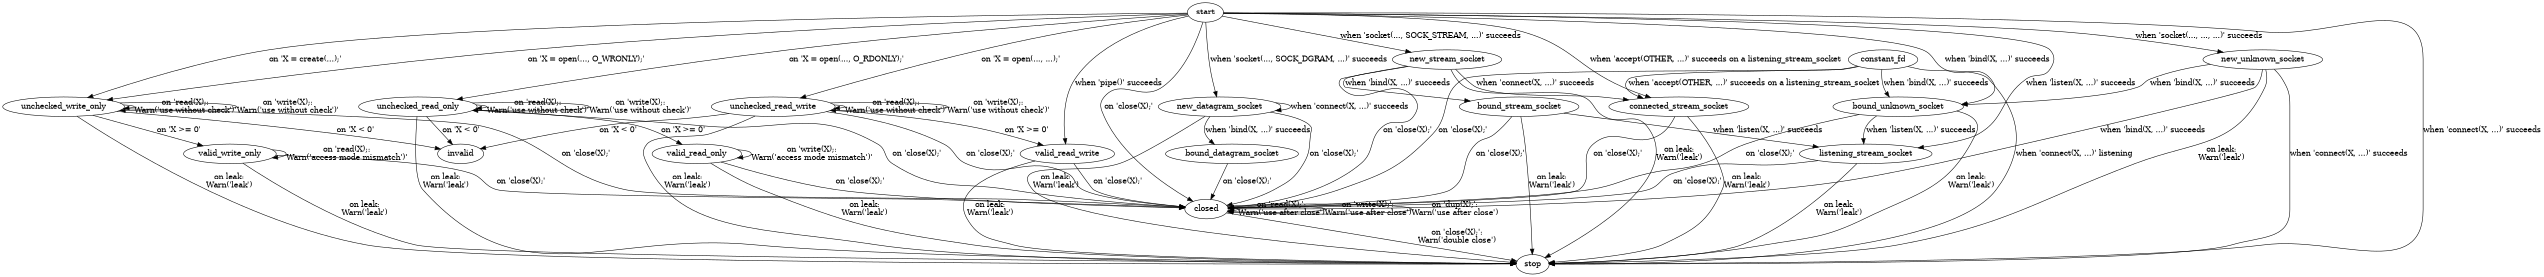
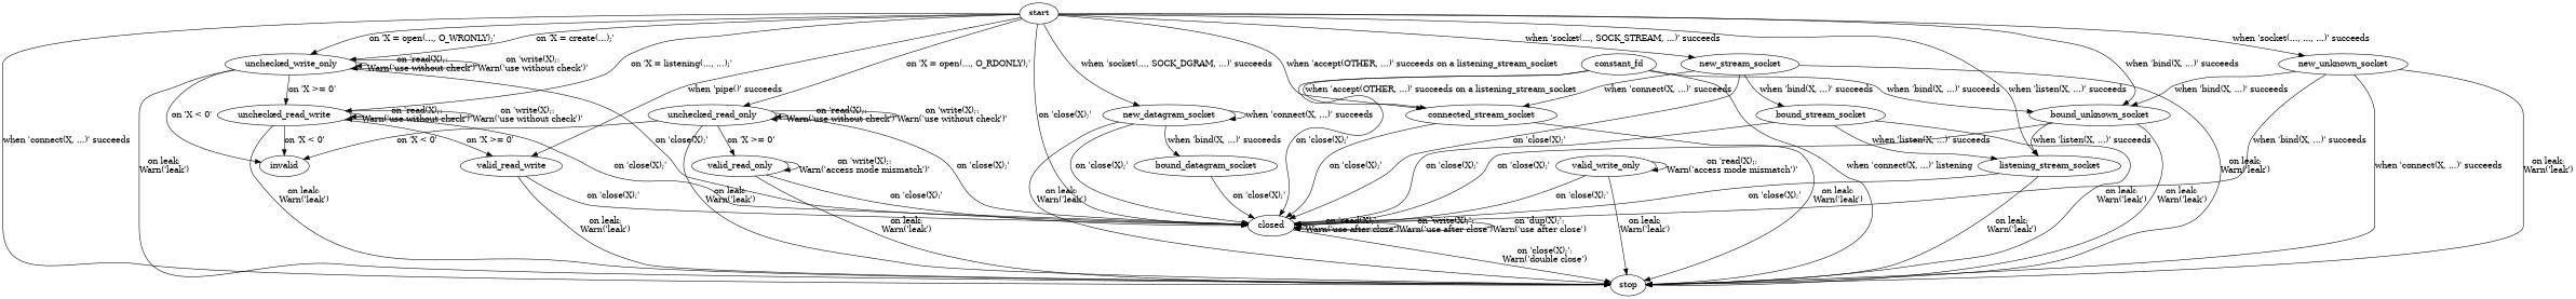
  digraph {
    start
    unchecked_read_write
    unchecked_read_only
    unchecked_write_only
    valid_read_write
    closed
    new_datagram_socket
    new_stream_socket
    new_unknown_socket
    bound_unknown_socket
    listening_stream_socket
    connected_stream_socket
    stop
    invalid
    valid_read_only
    valid_write_only
    bound_datagram_socket
    bound_stream_socket
    constant_fd
-   start -> unchecked_read_write [label="on 'X = open(..., ...);'"]
+   start -> unchecked_read_write [label="on 'X = listening(..., ...);'"]
    start -> unchecked_read_only [label="on 'X = open(..., O_RDONLY);'"]
    start -> unchecked_write_only [label="on 'X = open(..., O_WRONLY);'"]
    start -> unchecked_write_only [label="on 'X = create(...);'"]
    start -> valid_read_write [label="when 'pipe()' succeeds"]
    start -> closed [label="on 'close(X);'"]
    start -> new_datagram_socket [label="when 'socket(..., SOCK_DGRAM, ...)' succeeds"]
    start -> new_stream_socket [label="when 'socket(..., SOCK_STREAM, ...)' succeeds"]
    start -> new_unknown_socket [label="when 'socket(..., ..., ...)' succeeds"]
    start -> bound_unknown_socket [label="when 'bind(X, ...)' succeeds"]
    start -> listening_stream_socket [label="when 'listen(X, ...)' succeeds"]
    start -> connected_stream_socket [label="when 'accept(OTHER, ...)' succeeds on a listening_stream_socket"]
    start -> stop [label="when 'connect(X, ...)' succeeds"]
    unchecked_read_write -> unchecked_read_write [label="on 'read(X);:\nWarn('use without check')'"]
    unchecked_read_write -> unchecked_read_write [label="on 'write(X);:\nWarn('use without check')'"]
    unchecked_read_write -> valid_read_write [label="on 'X >= 0'"]
    unchecked_read_write -> closed [label="on 'close(X);'"]
    unchecked_read_write -> stop [label="on leak:\nWarn('leak')"]
    unchecked_read_write -> invalid [label="on 'X < 0'"]
    unchecked_read_only -> unchecked_read_only [label="on 'read(X);:\nWarn('use without check')'"]
    unchecked_read_only -> unchecked_read_only [label="on 'write(X);:\nWarn('use without check')'"]
    unchecked_read_only -> closed [label="on 'close(X);'"]
    unchecked_read_only -> stop [label="on leak:\nWarn('leak')"]
    unchecked_read_only -> invalid [label="on 'X < 0'"]
    unchecked_read_only -> valid_read_only [label="on 'X >= 0'"]
    unchecked_write_only -> unchecked_write_only [label="on 'read(X);:\nWarn('use without check')'"]
    unchecked_write_only -> unchecked_write_only [label="on 'write(X);:\nWarn('use without check')'"]
    unchecked_write_only -> closed [label="on 'close(X);'"]
    unchecked_write_only -> stop [label="on leak:\nWarn('leak')"]
    unchecked_write_only -> invalid [label="on 'X < 0'"]
-   unchecked_write_only -> valid_write_only [label="on 'X >= 0'"]
+   unchecked_write_only -> unchecked_read_write [label="on 'X >= 0'"]
    valid_read_write -> closed [label="on 'close(X);'"]
    valid_read_write -> stop [label="on leak:\nWarn('leak')"]
    closed -> closed [label="on 'read(X);':\nWarn('use after close')"]
    closed -> closed [label="on 'write(X);':\nWarn('use after close')"]
    closed -> closed [label="on 'dup(X);':\nWarn('use after close')"]
    closed -> stop [label="on 'close(X);':\nWarn('double close')"]
    new_datagram_socket -> closed [label="on 'close(X);'"]
    new_datagram_socket -> new_datagram_socket [label="when 'connect(X, ...)' succeeds"]
    new_datagram_socket -> stop [label="on leak:\nWarn('leak')"]
    new_datagram_socket -> bound_datagram_socket [label="when 'bind(X, ...)' succeeds"]
    new_stream_socket -> closed [label="on 'close(X);'"]
    new_stream_socket -> connected_stream_socket [label="when 'connect(X, ...)' succeeds"]
    new_stream_socket -> stop [label="on leak:\nWarn('leak')"]
    new_stream_socket -> bound_stream_socket [label="when 'bind(X, ...)' succeeds"]
    new_unknown_socket -> closed [label="when 'bind(X, ...)' succeeds"]
    new_unknown_socket -> bound_unknown_socket [label="when 'bind(X, ...)' succeeds"]
    new_unknown_socket -> stop [label="when 'connect(X, ...)' succeeds"]
    new_unknown_socket -> stop [label="on leak:\nWarn('leak')"]
    bound_unknown_socket -> closed [label="on 'close(X);'"]
    bound_unknown_socket -> listening_stream_socket [label="when 'listen(X, ...)' succeeds"]
    bound_unknown_socket -> stop [label="on leak:\nWarn('leak')"]
    listening_stream_socket -> closed [label="on 'close(X);'"]
    listening_stream_socket -> stop [label="on leak:\nWarn('leak')"]
    connected_stream_socket -> closed [label="on 'close(X);'"]
    connected_stream_socket -> stop [label="on leak:\nWarn('leak')"]
    valid_read_only -> closed [label="on 'close(X);'"]
    valid_read_only -> stop [label="on leak:\nWarn('leak')"]
    valid_read_only -> valid_read_only [label="on 'write(X);:\nWarn('access mode mismatch')'"]
    valid_write_only -> closed [label="on 'close(X);'"]
    valid_write_only -> stop [label="on leak:\nWarn('leak')"]
    valid_write_only -> valid_write_only [label="on 'read(X);:\nWarn('access mode mismatch')'"]
    bound_datagram_socket -> closed [label="on 'close(X);'"]
    bound_stream_socket -> closed [label="on 'close(X);'"]
    bound_stream_socket -> listening_stream_socket [label="when 'listen(X, ...)' succeeds"]
    bound_stream_socket -> stop [label="on leak:\nWarn('leak')"]
    constant_fd -> closed [label="on 'close(X);'"]
    constant_fd -> bound_unknown_socket [label="when 'bind(X, ...)' succeeds"]
    constant_fd -> connected_stream_socket [label="when 'accept(OTHER, ...)' succeeds on a listening_stream_socket"]
    constant_fd -> stop [label="when 'connect(X, ...)' listening"]
  }
